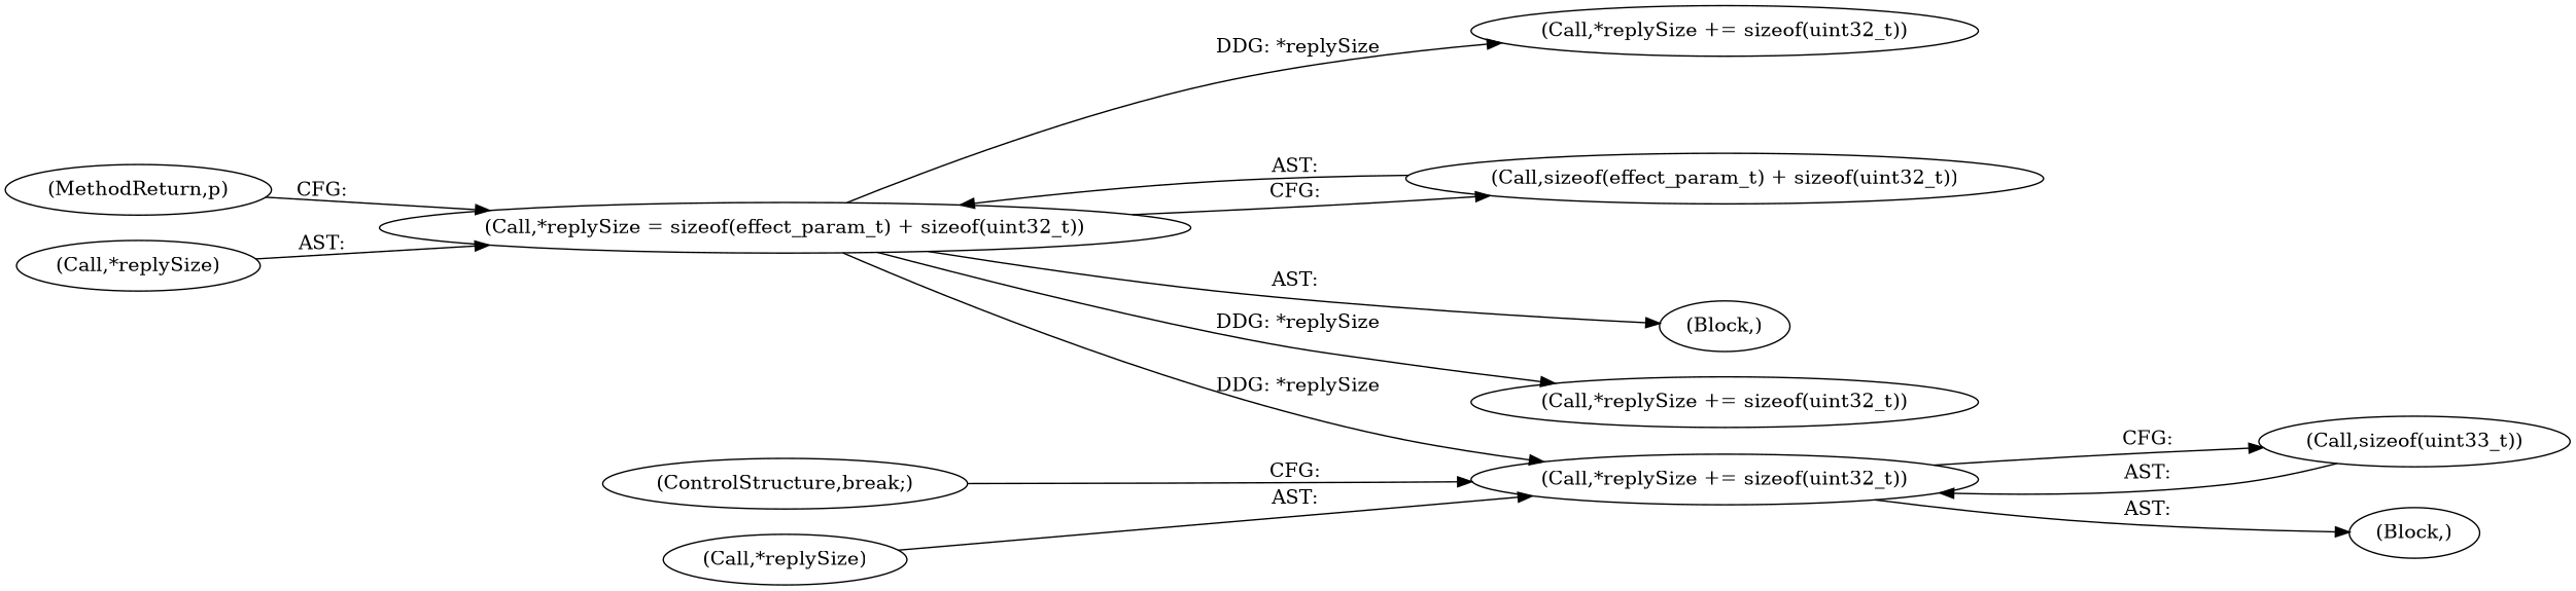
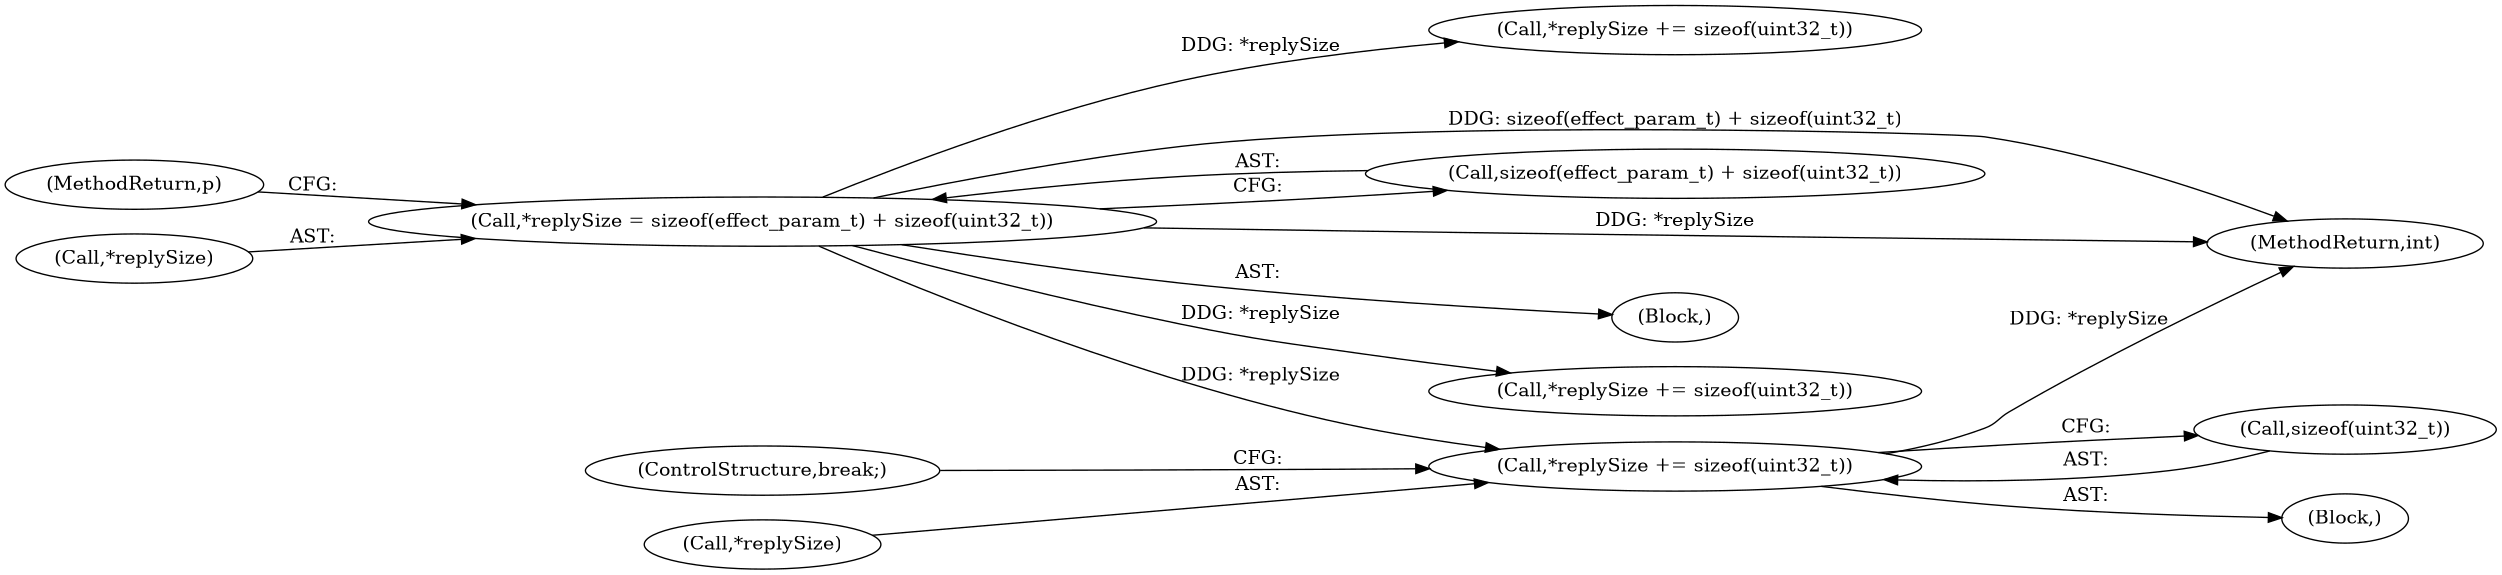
  digraph {
    rankdir=LR
    n1 [label="(Call,*replySize += sizeof(uint32_t))"]
-   n2 [label="(Call,sizeof(uint33_t))"]
+   n2 [label="(Call,sizeof(uint32_t))"]
    n3 [label="(Block,)"]
+   n4 [label="(MethodReturn,int)"]
    n5 [label="(Call,*replySize = sizeof(effect_param_t) + sizeof(uint32_t))"]
    n6 [label="(Block,)"]
    n7 [label="(Call,*replySize += sizeof(uint32_t))"]
    n8 [label="(Call,sizeof(effect_param_t) + sizeof(uint32_t))"]
    n9 [label="(Call,*replySize += sizeof(uint32_t))"]
    n10 [label="(ControlStructure,break;)"]
    n11 [label="(Call,*replySize)"]
    n12 [label="(MethodReturn,p)"]
    n13 [label="(Call,*replySize)"]
    n1 -> n2 [label="CFG: "]
    n1 -> n3 [label="AST: "]
+   n1 -> n4 [label="DDG: *replySize"]
    n2 -> n1 [label="AST: "]
    n5 -> n1 [label="DDG: *replySize"]
+   n5 -> n4 [label="DDG: sizeof(effect_param_t) + sizeof(uint32_t)"]
+   n5 -> n4 [label="DDG: *replySize"]
    n5 -> n6 [label="AST: "]
    n5 -> n7 [label="DDG: *replySize"]
    n5 -> n8 [label="CFG: "]
    n5 -> n9 [label="DDG: *replySize"]
    n8 -> n5 [label="AST: "]
    n10 -> n1 [label="CFG: "]
    n11 -> n1 [label="AST: "]
    n12 -> n5 [label="CFG: "]
    n13 -> n5 [label="AST: "]
  }
